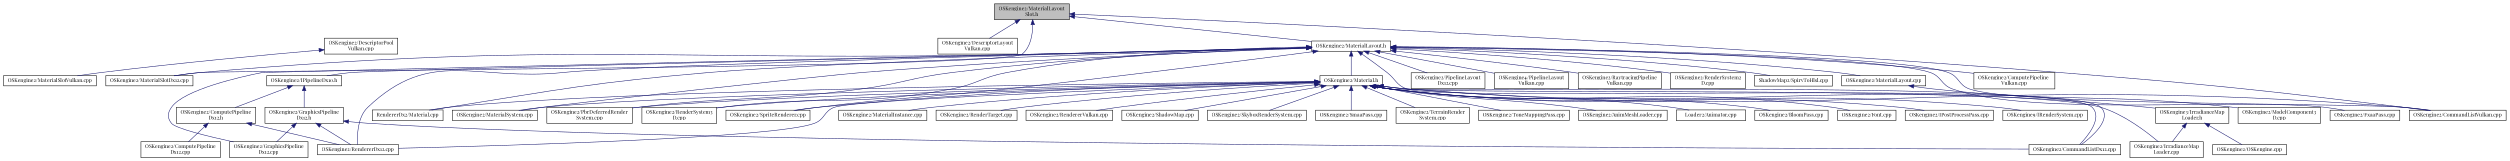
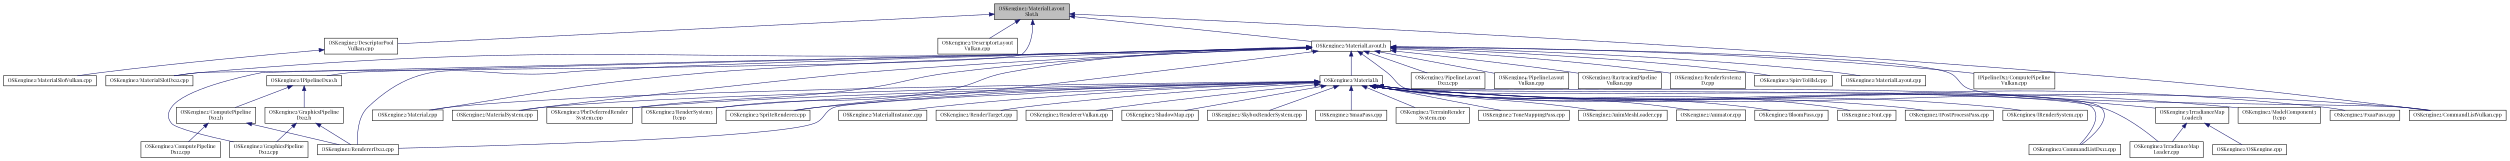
  digraph {
    fontname="Playfair Display"
    node [color=black fillcolor=white fontname="Playfair Display" fontsize=10 shape=record style=filled]
    edge [color=midnightblue dir=back fontname="Playfair Display" fontsize=10 labelfontname=Helvetica labelfontsize=10 style=solid]
    n1 [fillcolor=grey75 fontcolor=black height=0.2 label="OSKengine2/MaterialLayout\lSlot.h" width=0.4]
    n2 [height=0.2 label="OSKengine2/CommandListVulkan.cpp" width=0.4]
    n3 [height=0.2 label="OSKengine2/DescriptorLayout\lVulkan.cpp" width=0.4]
    n4 [height=0.2 label="OSKengine2/DescriptorPool\lVulkan.cpp" width=0.4]
    n5 [height=0.2 label="OSKengine2/MaterialLayout.h" width=0.4]
    n6 [height=0.2 label="OSKengine2/MaterialSlotDx12.cpp" width=0.4]
    n7 [height=0.2 label="OSKengine2/MaterialSlotVulkan.cpp" width=0.4]
    n8 [height=0.2 label="OSKengine2/CommandListDx12.cpp" width=0.4]
-   n9 [height=0.2 label="OSKengine2/ComputePipeline\lVulkan.cpp" width=0.4]
+   n9 [height=0.2 label="IPipelineDx2/ComputePipeline\lVulkan.cpp" width=0.4]
    n10 [height=0.2 label="OSKengine2/GraphicsPipeline\lDx12.cpp" width=0.4]
    n11 [height=0.2 label="OSKengine2/IPipelineDx10.h" width=0.4]
    n12 [height=0.2 label="OSKengine2/RendererDx12.cpp" width=0.4]
-   n13 [height=0.2 label="RendererDx2/Material.cpp" width=0.4]
+   n13 [height=0.2 label="OSKengine2/Material.cpp" width=0.4]
    n14 [height=0.2 label="OSKengine2/Material.h" width=0.4]
    n15 [height=0.2 label="OSKengine2/MaterialSystem.cpp" width=0.4]
    n16 [height=0.2 label="OSKengine2/PbrDeferredRender\lSystem.cpp" width=0.4]
    n17 [height=0.2 label="OSKengine2/RenderSystem3\lD.cpp" width=0.4]
    n18 [height=0.2 label="OSKengine2/SpriteRenderer.cpp" width=0.4]
    n19 [height=0.2 label="OSKengine2/MaterialLayout.cpp" width=0.4]
    n20 [height=0.2 label="OSKengine2/PipelineLayout\lDx12.cpp" width=0.4]
    n21 [height=0.2 label="OSKengine4/PipelineLayout\lVulkan.cpp" width=0.4]
    n22 [height=0.2 label="OSKengine2/RaytracingPipeline\lVulkan.cpp" width=0.4]
    n23 [height=0.2 label="OSKengine2/RenderSystem2\lD.cpp" width=0.4]
-   n24 [height=0.2 label="ShadowMap2/SpirvToHlsl.cpp" width=0.4]
+   n24 [height=0.2 label="OSKengine2/SpirvToHlsl.cpp" width=0.4]
    n25 [height=0.2 label="OSKengine2/ComputePipeline\lDx12.h" width=0.4]
    n26 [height=0.2 label="OSKengine2/GraphicsPipeline\lDx12.h" width=0.4]
    n27 [height=0.2 label="OSKengine2/AnimMeshLoader.cpp" width=0.4]
-   n28 [height=0.2 label="Loader2/Animator.cpp" width=0.4]
+   n28 [height=0.2 label="OSKengine2/Animator.cpp" width=0.4]
    n29 [height=0.2 label="OSKengine2/BloomPass.cpp" width=0.4]
    n30 [height=0.2 label="OSKengine2/Font.cpp" width=0.4]
    n31 [height=0.2 label="OSKengine2/FxaaPass.cpp" width=0.4]
    n32 [height=0.2 label="OSKengine2/IPostProcessPass.cpp" width=0.4]
    n33 [height=0.2 label="OSKengine9/IRenderSystem.cpp" width=0.4]
    n34 [height=0.2 label="OSKengine2/IrradianceMap\lLoader.cpp" width=0.4]
    n35 [height=0.2 label="OSKengine3/IrradianceMap\lLoader.h" width=0.4]
    n36 [height=0.2 label="OSKengine2/MaterialInstance.cpp" width=0.4]
    n37 [height=0.2 label="OSKengine2/ModelComponent3\lD.cpp" width=0.4]
    n38 [height=0.2 label="OSKengine2/RenderTarget.cpp" width=0.4]
    n39 [height=0.2 label="OSKengine2/RendererVulkan.cpp" width=0.4]
    n40 [height=0.2 label="OSKengine2/ShadowMap.cpp" width=0.4]
    n41 [height=0.2 label="OSKengine2/SkyboxRenderSystem.cpp" width=0.4]
    n42 [height=0.2 label="OSKengine2/SmaaPass.cpp" width=0.4]
    n43 [height=0.2 label="OSKengine2/TerrainRender\lSystem.cpp" width=0.4]
    n44 [height=0.2 label="OSKengine2/ToneMappingPass.cpp" width=0.4]
    n45 [height=0.2 label="OSKengine2/ComputePipeline\lDx12.cpp" width=0.4]
    n46 [height=0.2 label="OSKengine2/OSKengine.cpp" width=0.4]
    n1 -> n2
    n1 -> n3
+   n1 -> n4
    n1 -> n5
    n1 -> n6
    n4 -> n7
    n5 -> n2
    n5 -> n6
    n5 -> n8
    n5 -> n9
    n5 -> n10
    n5 -> n11
    n5 -> n12
    n5 -> n13
    n5 -> n14
    n5 -> n15
    n5 -> n16
    n5 -> n17
    n5 -> n18
    n5 -> n19
    n5 -> n20
    n5 -> n21
    n5 -> n22
    n5 -> n23
    n5 -> n24
    n11 -> n25
    n11 -> n26
    n14 -> n2
    n14 -> n8
    n14 -> n12
    n14 -> n13
    n14 -> n15
    n14 -> n16
    n14 -> n17
    n14 -> n18
    n14 -> n27
    n14 -> n28
    n14 -> n29
    n14 -> n30
-   n5 -> n31
+   n14 -> n31
    n14 -> n32
    n14 -> n33
    n14 -> n34
    n14 -> n35
    n14 -> n36
-   n19 -> n37
+   n14 -> n37
    n14 -> n38
    n14 -> n39
    n14 -> n40
    n14 -> n41
    n14 -> n42
    n14 -> n43
    n14 -> n44
    n25 -> n12
    n25 -> n45
-   n26 -> n8
    n26 -> n10
    n26 -> n12
    n35 -> n34
    n35 -> n46
  }
